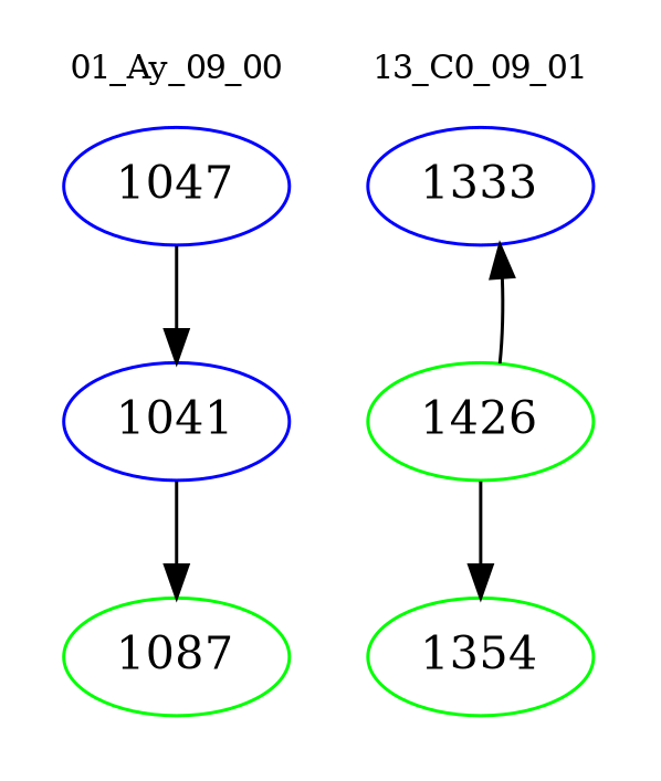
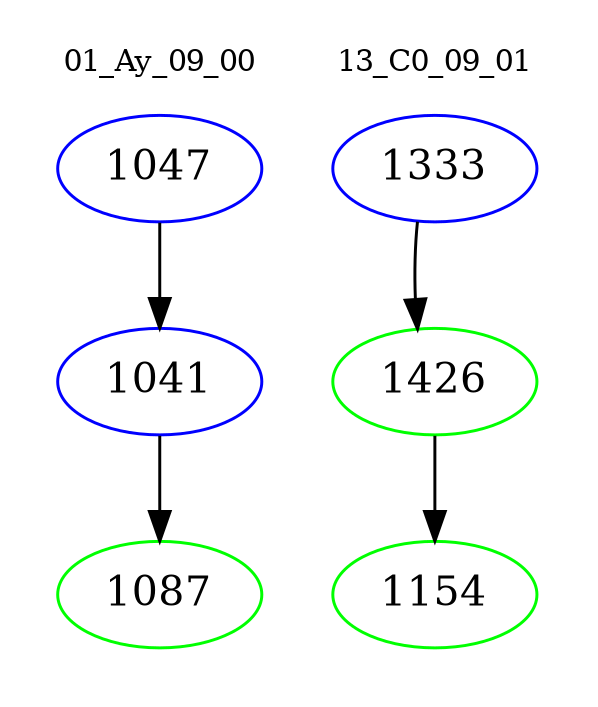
  digraph {
    node [color=blue]
    edge [color=black]
    n1 [label=1047]
    n2 [label=1041]
    n3 [color=green label=1087]
    n4 [label=1333]
    n5 [color=green label=1426]
-   n6 [color=green label=1354]
+   n6 [color=green label=1154]
    subgraph cluster_1 {
      color=white
      fontsize=10
      label="01_Ay_09_00"
      n1
      n2
      n3
    }
    subgraph cluster_2 {
      color=white
      fontsize=10
      label="13_C0_09_01"
      n4
      n5
      n6
    }
    n1 -> n2
    n2 -> n3
-   n5 -> n4
+   n4 -> n5
    n5 -> n6
  }
